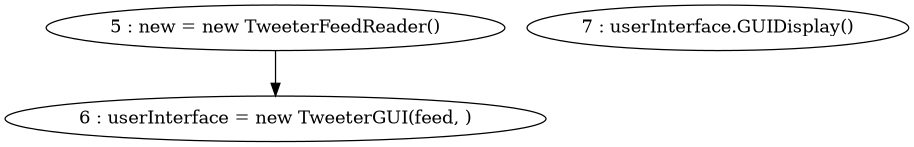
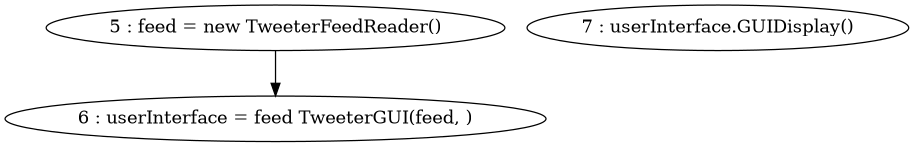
  digraph {
-   "5 : feed = new TweeterFeedReader()" [label="5 : new = new TweeterFeedReader()"]
-   "6 : userInterface = new TweeterGUI(feed, )"
+   "5 : feed = new TweeterFeedReader()"
+   "6 : userInterface = new TweeterGUI(feed, )" [label="6 : userInterface = feed TweeterGUI(feed, )"]
    "7 : userInterface.GUIDisplay()"
    "5 : feed = new TweeterFeedReader()" -> "6 : userInterface = new TweeterGUI(feed, )"
  }
